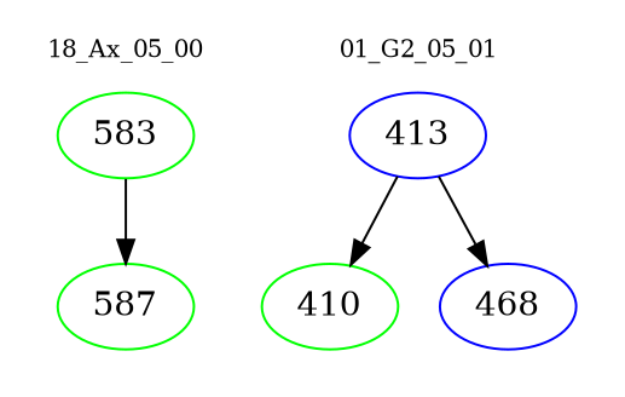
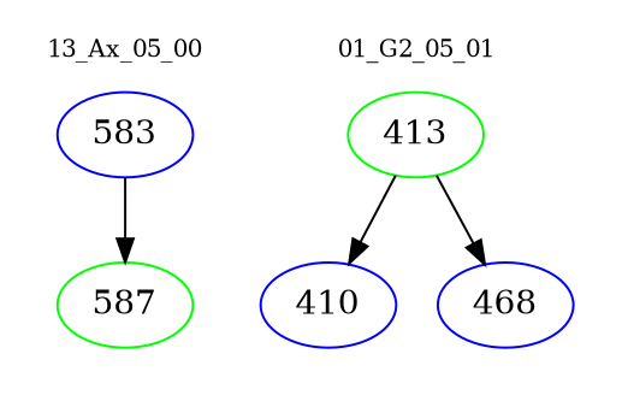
  digraph {
    node [color=blue]
    edge [color=black]
-   n1 [color=green label=583]
+   n1 [label=583]
    n2 [color=green label=587]
-   n3 [label=413]
-   n4 [color=green label=410]
+   n3 [color=green label=413]
+   n4 [label=410]
    n5 [label=468]
    subgraph cluster_1 {
      color=white
      fontsize=10
-     label="18_Ax_05_00"
+     label="13_Ax_05_00"
      n1
      n2
    }
    subgraph cluster_2 {
      color=white
      fontsize=10
      label="01_G2_05_01"
      n3
      n4
      n5
    }
    n1 -> n2
    n3 -> n4
    n3 -> n5
  }
